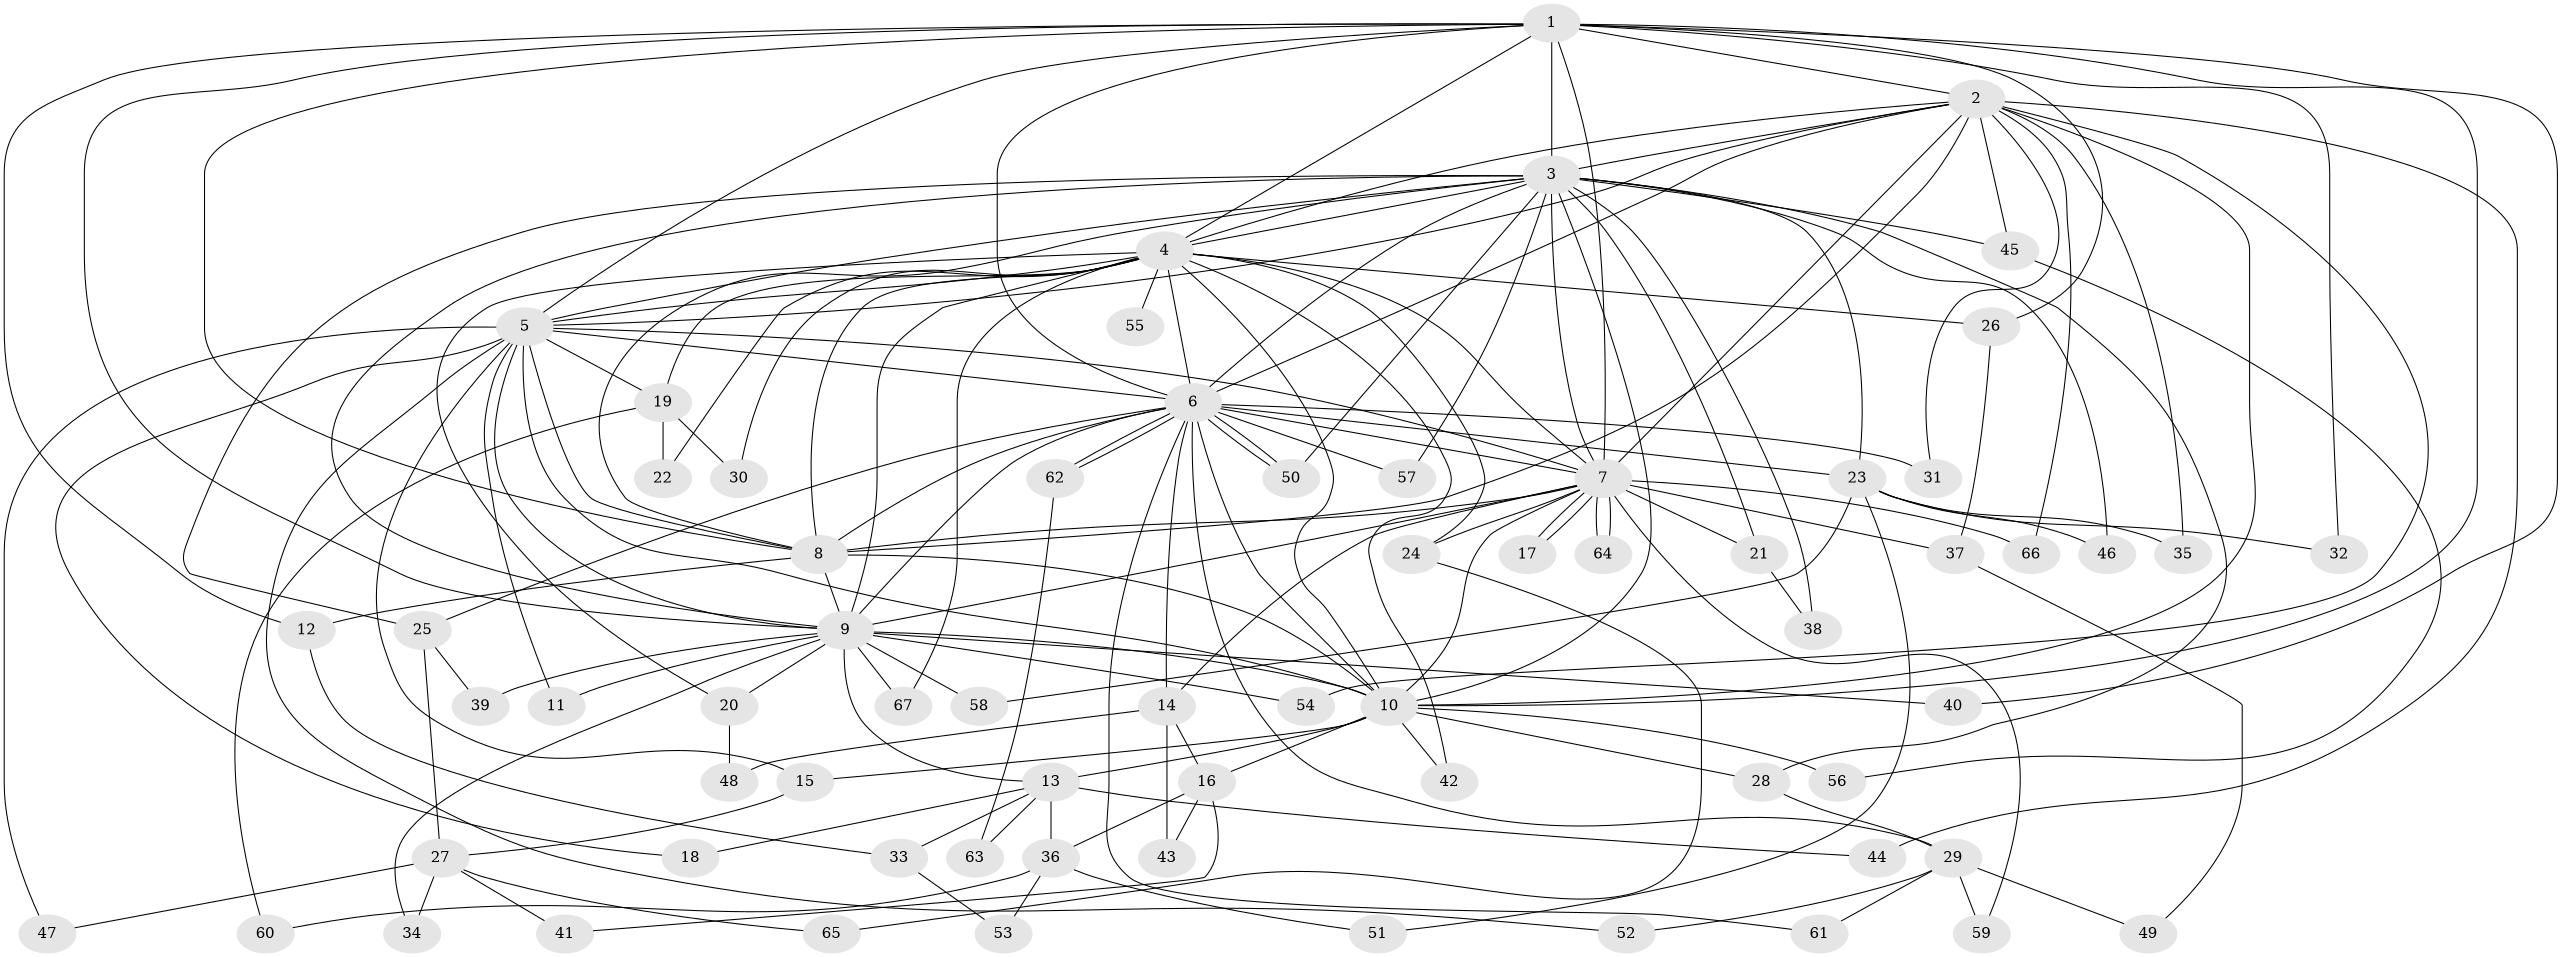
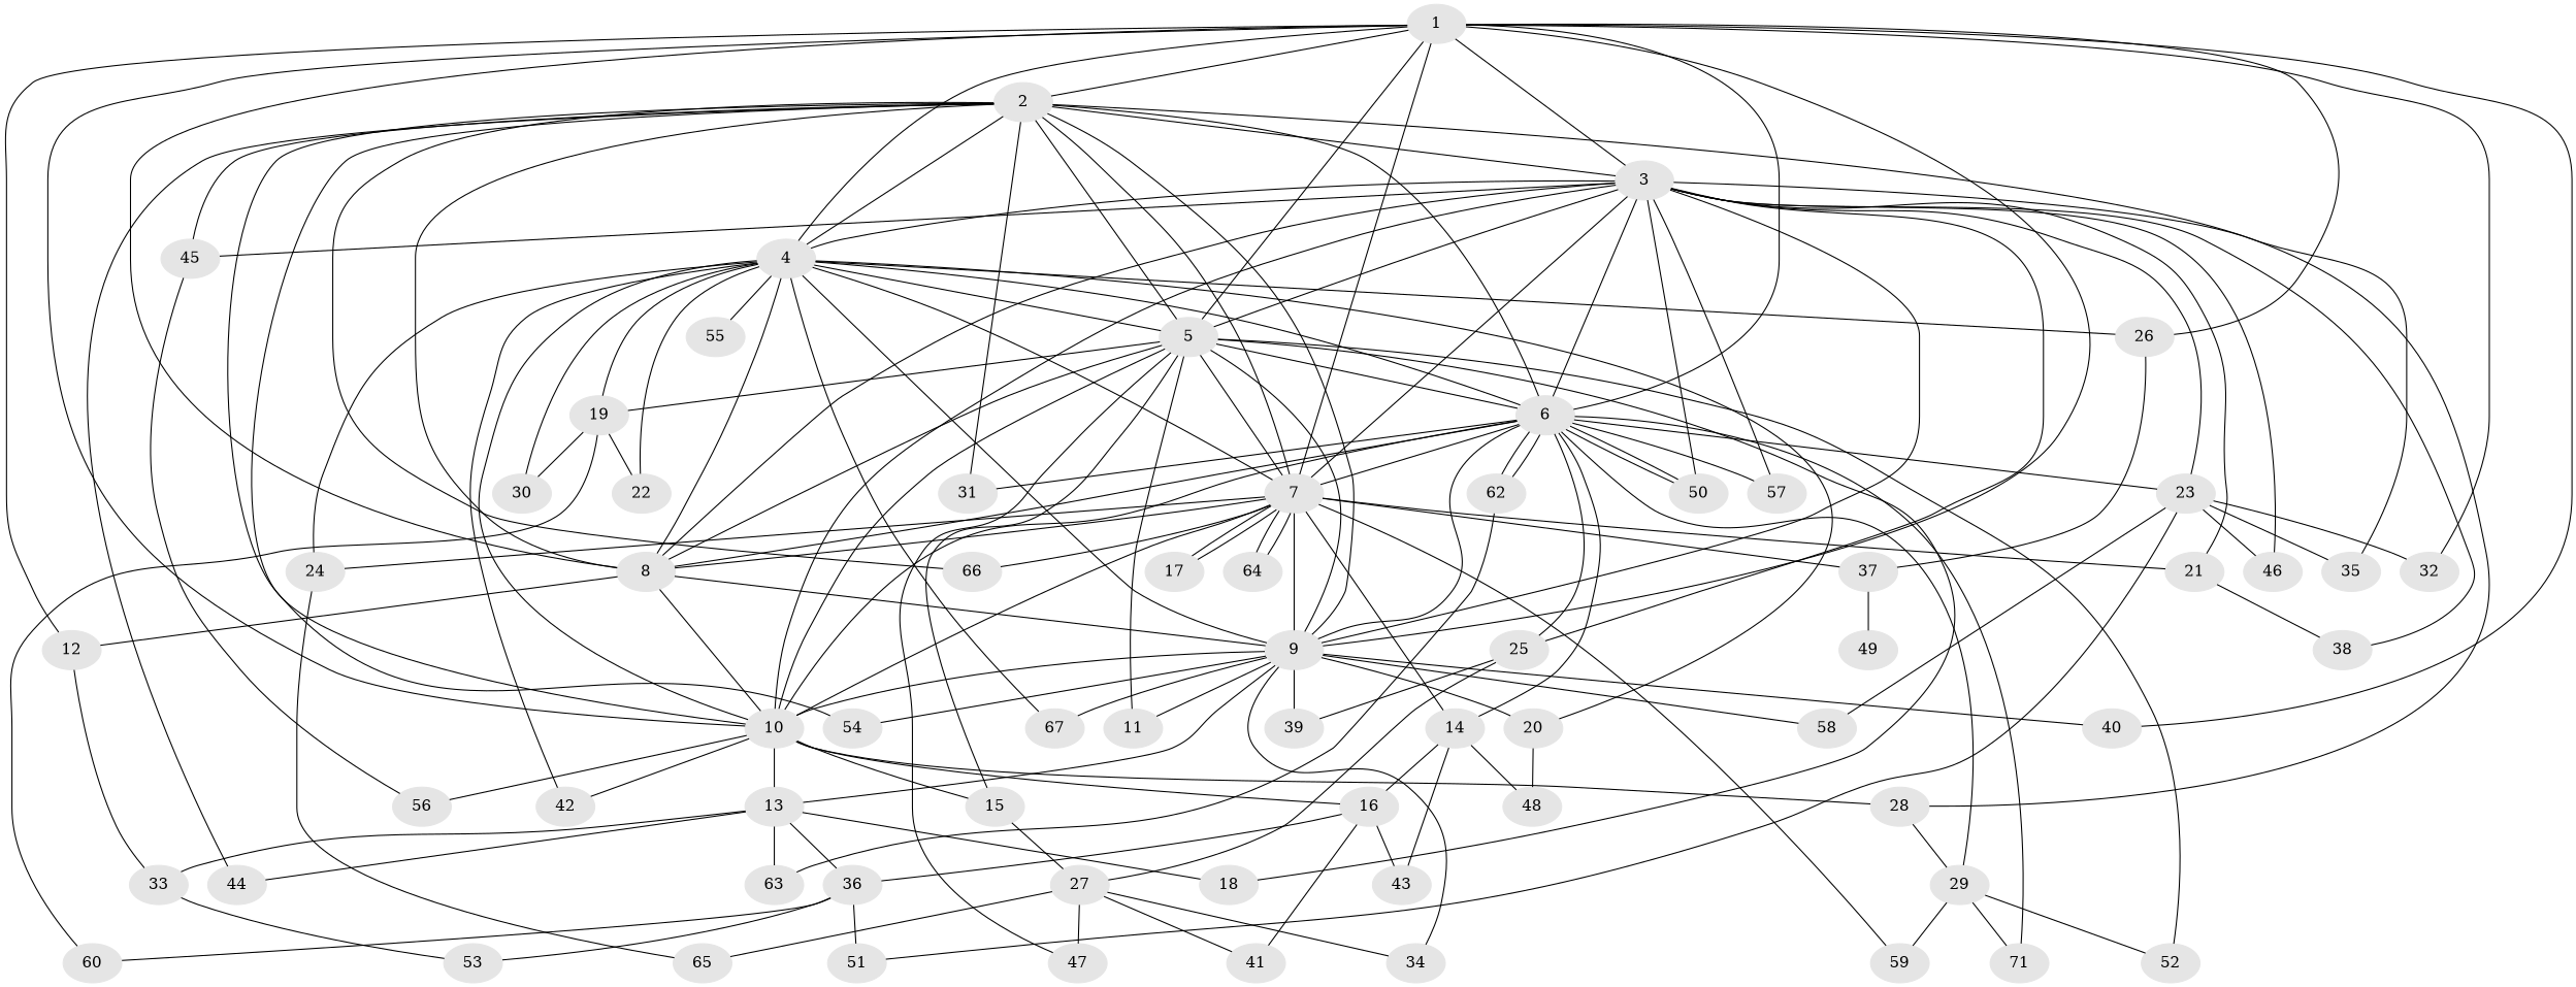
  graph {
    node [color=gray90 style=filled]
    1
    2
    3
    4
    5
    6
    7
    8
    9
    10
    12
    26
    32
    40
    31
    35
    44
    45
    54
    66
    21
    23
    25
    28
    38
    46
    57
    50
    55
    19
    20
    22
    24
    30
    42
    67
    11
    15
    18
    47
    52
    14
    29
-   61
+   61 [label=71]
    62
    17
    37
    59
    64
    13
    34
    39
    58
    16
    56
    33
    51
    27
    60
    48
    65
    43
    49
    63
    36
    41
    53
    1 -- 2
    1 -- 3
    1 -- 4
    1 -- 5
    1 -- 6
    1 -- 7
    1 -- 8
    1 -- 9
    1 -- 10
    1 -- 12
    1 -- 26
    1 -- 32
    1 -- 40
    2 -- 3
    2 -- 4
    2 -- 5
    2 -- 6
    2 -- 7
    2 -- 8
+   2 -- 9
    2 -- 10
    2 -- 31
    2 -- 35
    2 -- 44
    2 -- 45
    2 -- 54
    2 -- 66
    3 -- 4
    3 -- 5
    3 -- 6
    3 -- 7
    3 -- 8
    3 -- 9
    3 -- 10
    3 -- 45
    3 -- 21
    3 -- 23
    3 -- 25
    3 -- 28
    3 -- 38
    3 -- 46
    3 -- 57
    3 -- 50
    4 -- 5
    4 -- 6
    4 -- 7
    4 -- 8
    4 -- 9
    4 -- 10
    4 -- 26
    4 -- 55
    4 -- 19
    4 -- 20
    4 -- 22
    4 -- 24
    4 -- 30
    4 -- 42
    4 -- 67
    5 -- 6
    5 -- 7
    5 -- 8
    5 -- 9
    5 -- 10
    5 -- 19
    5 -- 11
    5 -- 15
    5 -- 18
    5 -- 47
    5 -- 52
    6 -- 7
    6 -- 8
    6 -- 9
    6 -- 10
    6 -- 31
    6 -- 23
    6 -- 25
    6 -- 57
    6 -- 50
    6 -- 50
    6 -- 14
    6 -- 29
    6 -- 61
    6 -- 62
    6 -- 62
    7 -- 8
    7 -- 9
    7 -- 10
    7 -- 66
    7 -- 21
    7 -- 24
    7 -- 14
    7 -- 17
    7 -- 17
    7 -- 37
    7 -- 59
    7 -- 64
    7 -- 64
    8 -- 9
    8 -- 10
    8 -- 12
    9 -- 10
    9 -- 40
    9 -- 54
    9 -- 20
    9 -- 67
    9 -- 11
    9 -- 13
    9 -- 34
    9 -- 39
    9 -- 58
    10 -- 28
    10 -- 42
    10 -- 15
    10 -- 13
    10 -- 16
    10 -- 56
    12 -- 33
    26 -- 37
    45 -- 56
    21 -- 38
    23 -- 32
    23 -- 35
    23 -- 46
    23 -- 58
    23 -- 51
    25 -- 39
    25 -- 27
    28 -- 29
    19 -- 22
    19 -- 30
    19 -- 60
    20 -- 48
    24 -- 65
    15 -- 27
    14 -- 16
    14 -- 48
    14 -- 43
    29 -- 52
    29 -- 61
    29 -- 59
-   29 -- 49
    62 -- 63
    37 -- 49
    13 -- 44
    13 -- 18
    13 -- 33
    13 -- 63
    13 -- 36
    16 -- 43
    16 -- 36
    16 -- 41
    33 -- 53
    27 -- 47
    27 -- 34
    27 -- 65
    27 -- 41
    36 -- 51
    36 -- 60
    36 -- 53
  }
